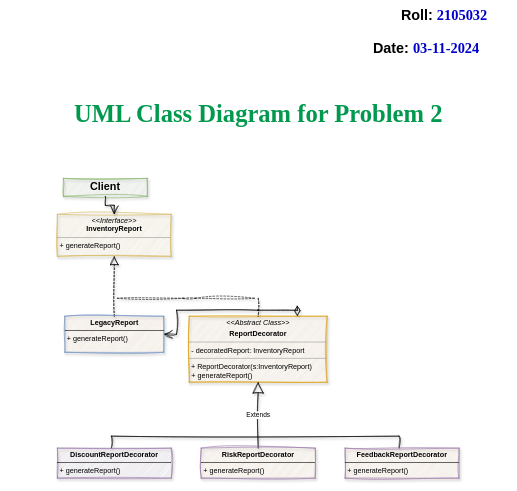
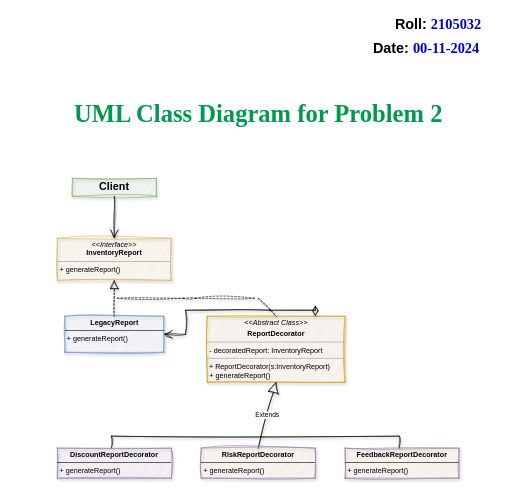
  <mxCell id="0" />
  <mxCell id="1" parent="0" />
- <mxCell id="2" value="&lt;p style=&quot;margin:0px;margin-top:4px;text-align:center;&quot;&gt;&lt;i&gt;&amp;lt;&amp;lt;Interface&amp;gt;&amp;gt;&lt;/i&gt;&lt;br&gt;&lt;b&gt;InventoryReport&lt;/b&gt;&lt;/p&gt;&lt;hr size=&quot;1&quot;&gt;&lt;p style=&quot;margin:0px;margin-left:4px;&quot;&gt;&lt;/p&gt;&lt;p style=&quot;margin:0px;margin-left:4px;&quot;&gt;+ generateReport()&lt;br&gt;&lt;/p&gt;" style="verticalAlign=top;align=left;overflow=fill;fontSize=12;fontFamily=Helvetica;html=1;fillColor=#fff2cc;strokeColor=#d6b656;shadow=1;sketch=1;curveFitting=1;jiggle=2;" parent="1" vertex="1"><mxGeometry x="95" y="357" width="190" height="70" as="geometry" /></mxCell>
+ <mxCell id="2" value="&lt;p style=&quot;margin:0px;margin-top:4px;text-align:center;&quot;&gt;&lt;i&gt;&amp;lt;&amp;lt;Interface&amp;gt;&amp;gt;&lt;/i&gt;&lt;br&gt;&lt;b&gt;InventoryReport&lt;/b&gt;&lt;/p&gt;&lt;hr size=&quot;1&quot;&gt;&lt;p style=&quot;margin:0px;margin-left:4px;&quot;&gt;&lt;/p&gt;&lt;p style=&quot;margin:0px;margin-left:4px;&quot;&gt;+ generateReport()&lt;br&gt;&lt;/p&gt;" style="verticalAlign=top;align=left;overflow=fill;fontSize=12;fontFamily=Helvetica;html=1;fillColor=#fff2cc;strokeColor=#d6b656;shadow=1;sketch=1;curveFitting=1;jiggle=2;" parent="1" vertex="1"><mxGeometry x="95" y="397" width="190" height="70" as="geometry" /></mxCell>
  <mxCell id="3" value="" style="endArrow=block;dashed=1;endFill=0;endSize=12;html=1;entryX=0.5;entryY=1;entryDx=0;entryDy=0;strokeColor=default;shadow=1;sketch=1;curveFitting=1;jiggle=2;" parent="1" target="2" edge="1"><mxGeometry width="160" relative="1" as="geometry"><mxPoint x="190" y="527" as="sourcePoint" /><mxPoint x="205" y="507" as="targetPoint" /></mxGeometry></mxCell>
  <mxCell id="4" value="" style="endArrow=none;dashed=1;endFill=0;endSize=12;html=1;strokeColor=default;flowAnimation=0;shadow=1;sketch=1;curveFitting=1;jiggle=2;" parent="1" edge="1"><mxGeometry width="160" relative="1" as="geometry"><mxPoint x="195" y="497" as="sourcePoint" /><mxPoint x="425" y="497" as="targetPoint" /><Array as="points"><mxPoint x="315" y="497" /></Array></mxGeometry></mxCell>
- <mxCell id="5" value="&lt;p style=&quot;margin:0px;margin-top:4px;text-align:center;&quot;&gt;&lt;i&gt;&amp;lt;&amp;lt;Abstract Class&amp;gt;&amp;gt;&lt;/i&gt;&lt;b&gt;&lt;br&gt;&lt;/b&gt;&lt;/p&gt;&lt;p style=&quot;margin:0px;margin-top:4px;text-align:center;&quot;&gt;&lt;b&gt;ReportDecorator&lt;/b&gt;&lt;/p&gt;&lt;hr size=&quot;1&quot;&gt;&lt;p style=&quot;margin:0px;margin-left:4px;&quot;&gt;- decoratedReport: InventoryReport&lt;/p&gt;&lt;hr size=&quot;1&quot;&gt;&amp;nbsp;+ ReportDecorator(s:InventoryReport)&lt;span style=&quot;white-space: pre;&quot;&gt;&#09;&lt;/span&gt;&lt;p style=&quot;margin:0px;margin-left:4px;&quot;&gt;+ generateReport()&lt;/p&gt;" style="verticalAlign=top;align=left;overflow=fill;fontSize=12;fontFamily=Helvetica;html=1;fillColor=#ffe6cc;strokeColor=#d79b00;shadow=1;sketch=1;curveFitting=1;jiggle=2;" parent="1" vertex="1"><mxGeometry x="315" y="527" width="230" height="110" as="geometry" /></mxCell>
+ <mxCell id="5" value="&lt;p style=&quot;margin:0px;margin-top:4px;text-align:center;&quot;&gt;&lt;i&gt;&amp;lt;&amp;lt;Abstract Class&amp;gt;&amp;gt;&lt;/i&gt;&lt;b&gt;&lt;br&gt;&lt;/b&gt;&lt;/p&gt;&lt;p style=&quot;margin:0px;margin-top:4px;text-align:center;&quot;&gt;&lt;b&gt;ReportDecorator&lt;/b&gt;&lt;/p&gt;&lt;hr size=&quot;1&quot;&gt;&lt;p style=&quot;margin:0px;margin-left:4px;&quot;&gt;- decoratedReport: InventoryReport&lt;/p&gt;&lt;hr size=&quot;1&quot;&gt;&amp;nbsp;+ ReportDecorator(s:InventoryReport)&lt;span style=&quot;white-space: pre;&quot;&gt;&#09;&lt;/span&gt;&lt;p style=&quot;margin:0px;margin-left:4px;&quot;&gt;+ generateReport()&lt;/p&gt;" style="verticalAlign=top;align=left;overflow=fill;fontSize=12;fontFamily=Helvetica;html=1;fillColor=#ffe6cc;strokeColor=#d79b00;shadow=1;sketch=1;curveFitting=1;jiggle=2;" parent="1" vertex="1"><mxGeometry x="345" y="527" width="230" height="110" as="geometry" /></mxCell>
  <mxCell id="6" value="" style="endArrow=none;dashed=1;endFill=0;endSize=12;html=1;strokeColor=default;entryX=0.5;entryY=0;entryDx=0;entryDy=0;shadow=1;sketch=1;curveFitting=1;jiggle=2;" parent="1" target="5" edge="1"><mxGeometry width="160" relative="1" as="geometry"><mxPoint x="430" y="497" as="sourcePoint" /><mxPoint x="545" y="431.68" as="targetPoint" /><Array as="points" /></mxGeometry></mxCell>
  <mxCell id="7" value="Extends" style="endArrow=block;endSize=16;endFill=0;html=1;strokeColor=default;entryX=0.5;entryY=1;entryDx=0;entryDy=0;exitX=0.5;exitY=0;exitDx=0;exitDy=0;shadow=1;sketch=1;curveFitting=1;jiggle=2;" parent="1" target="5" edge="1"><mxGeometry width="160" relative="1" as="geometry"><mxPoint x="430" y="747" as="sourcePoint" /><mxPoint x="525" y="677" as="targetPoint" /></mxGeometry></mxCell>
  <mxCell id="8" value="" style="endArrow=none;endSize=16;endFill=0;html=1;strokeColor=default;shadow=1;sketch=1;curveFitting=1;jiggle=2;" parent="1" edge="1"><mxGeometry width="160" relative="1" as="geometry"><mxPoint x="185" y="727" as="sourcePoint" /><mxPoint x="665" y="727" as="targetPoint" /></mxGeometry></mxCell>
  <mxCell id="9" value="" style="endArrow=none;endSize=16;endFill=0;html=1;strokeColor=default;shadow=1;sketch=1;curveFitting=1;jiggle=2;" parent="1" edge="1"><mxGeometry width="160" relative="1" as="geometry"><mxPoint x="185" y="727" as="sourcePoint" /><mxPoint x="185" y="747" as="targetPoint" /></mxGeometry></mxCell>
  <mxCell id="10" value="" style="endArrow=none;endSize=16;endFill=0;html=1;strokeColor=default;shadow=1;sketch=1;curveFitting=1;jiggle=2;" parent="1" edge="1"><mxGeometry width="160" relative="1" as="geometry"><mxPoint x="665" y="727" as="sourcePoint" /><mxPoint x="665" y="747" as="targetPoint" /></mxGeometry></mxCell>
  <mxCell id="11" value="" style="endArrow=open;html=1;endSize=12;startArrow=diamondThin;startSize=14;startFill=0;edgeStyle=orthogonalEdgeStyle;align=left;verticalAlign=bottom;rounded=0;strokeColor=default;jumpStyle=line;jumpSize=1;exitX=0.784;exitY=-0.006;exitDx=0;exitDy=0;exitPerimeter=0;shadow=1;sketch=1;curveFitting=1;jiggle=2;" parent="1" source="5" target="20" edge="1"><mxGeometry x="-1" y="3" relative="1" as="geometry"><mxPoint x="665" y="447" as="sourcePoint" /><mxPoint x="315" y="431.64" as="targetPoint" /></mxGeometry></mxCell>
- <mxCell id="12" value="&lt;p style=&quot;margin: 4px 0px 0px;&quot;&gt;&lt;b&gt;&lt;font style=&quot;font-size: 18px;&quot;&gt;Client&lt;/font&gt;&lt;/b&gt;&lt;/p&gt;" style="verticalAlign=top;align=center;overflow=fill;fontSize=12;fontFamily=Helvetica;html=1;fillColor=#d5e8d4;strokeColor=#82b366;shadow=1;sketch=1;curveFitting=1;jiggle=2;" parent="1" vertex="1"><mxGeometry x="105" y="297" width="140" height="30" as="geometry" /></mxCell>
+ <mxCell id="12" value="&lt;p style=&quot;margin: 4px 0px 0px;&quot;&gt;&lt;b&gt;&lt;font style=&quot;font-size: 18px;&quot;&gt;Client&lt;/font&gt;&lt;/b&gt;&lt;/p&gt;" style="verticalAlign=top;align=center;overflow=fill;fontSize=12;fontFamily=Helvetica;html=1;fillColor=#d5e8d4;strokeColor=#82b366;shadow=1;sketch=1;curveFitting=1;jiggle=2;" parent="1" vertex="1"><mxGeometry x="120" y="297" width="140" height="30" as="geometry" /></mxCell>
  <mxCell id="13" value="" style="endArrow=open;html=1;endSize=12;startArrow=none;startSize=14;startFill=0;edgeStyle=orthogonalEdgeStyle;align=left;verticalAlign=bottom;rounded=0;strokeColor=default;jumpStyle=line;jumpSize=1;entryX=0.5;entryY=0;entryDx=0;entryDy=0;exitX=0.5;exitY=1;exitDx=0;exitDy=0;shadow=1;sketch=1;curveFitting=1;jiggle=2;" parent="1" source="12" target="2" edge="1"><mxGeometry x="-1" y="3" relative="1" as="geometry"><mxPoint x="155" y="377" as="sourcePoint" /><mxPoint x="315" y="377" as="targetPoint" /></mxGeometry></mxCell>
- <mxCell id="14" value="Roll: &lt;font color=&quot;#0000cc&quot; face=&quot;Comic Sans MS&quot;&gt;2105032&lt;/font&gt;" style="text;html=1;fontSize=24;fontStyle=1;verticalAlign=middle;align=center;labelBackgroundColor=none;shadow=1;sketch=1;curveFitting=1;jiggle=2;" parent="1" vertex="1"><mxGeometry x="635" y="5" width="210" height="40" as="geometry" /></mxCell>
- <mxCell id="15" value="Date: &lt;font face=&quot;Comic Sans MS&quot; color=&quot;#0000cc&quot;&gt;03-11-2024&lt;/font&gt;" style="text;strokeColor=none;fillColor=none;html=1;fontSize=24;fontStyle=1;verticalAlign=middle;align=center;shadow=1;sketch=1;curveFitting=1;jiggle=2;" parent="1" vertex="1"><mxGeometry x="585" y="60" width="250" height="40" as="geometry" /></mxCell>
+ <mxCell id="14" value="Roll: &lt;font color=&quot;#0000cc&quot; face=&quot;Comic Sans MS&quot;&gt;2105032&lt;/font&gt;" style="text;html=1;fontSize=24;fontStyle=1;verticalAlign=middle;align=center;labelBackgroundColor=none;shadow=1;sketch=1;curveFitting=1;jiggle=2;" parent="1" vertex="1"><mxGeometry x="625" y="20" width="210" height="40" as="geometry" /></mxCell>
+ <mxCell id="15" value="Date: &lt;font face=&quot;Comic Sans MS&quot; color=&quot;#0000cc&quot;&gt;00-11-2024&lt;/font&gt;" style="text;strokeColor=none;fillColor=none;html=1;fontSize=24;fontStyle=1;verticalAlign=middle;align=center;shadow=1;sketch=1;curveFitting=1;jiggle=2;" parent="1" vertex="1"><mxGeometry x="585" y="60" width="250" height="40" as="geometry" /></mxCell>
  <mxCell id="16" value="&lt;font color=&quot;#00994d&quot; face=&quot;Verdana&quot;&gt;UML Class Diagram for Problem 2&lt;/font&gt;" style="text;strokeColor=none;fillColor=none;html=1;fontSize=41;fontStyle=1;verticalAlign=middle;align=center;labelBackgroundColor=none;shadow=1;sketch=1;curveFitting=1;jiggle=2;" parent="1" vertex="1"><mxGeometry x="20" y="135" width="820" height="110" as="geometry" /></mxCell>
  <mxCell id="17" value="&lt;p style=&quot;margin:0px;margin-top:4px;text-align:center;&quot;&gt;&lt;b&gt;DiscountReportDecorator&lt;/b&gt;&lt;/p&gt;&lt;hr size=&quot;1&quot; style=&quot;border-style:solid;&quot;&gt;&lt;p style=&quot;margin:0px;margin-left:4px;&quot;&gt;+ generateReport()&lt;/p&gt;" style="verticalAlign=top;align=left;overflow=fill;html=1;whiteSpace=wrap;fillColor=#e1d5e7;strokeColor=#9673a6;shadow=1;sketch=1;curveFitting=1;jiggle=2;" parent="1" vertex="1"><mxGeometry x="95" y="747" width="190" height="50" as="geometry" /></mxCell>
  <mxCell id="18" value="&lt;p style=&quot;margin:0px;margin-top:4px;text-align:center;&quot;&gt;&lt;b&gt;RiskReportDecorator&lt;/b&gt;&lt;/p&gt;&lt;hr size=&quot;1&quot; style=&quot;border-style:solid;&quot;&gt;&lt;p style=&quot;margin:0px;margin-left:4px;&quot;&gt;+ generateReport()&lt;/p&gt;" style="verticalAlign=top;align=left;overflow=fill;html=1;whiteSpace=wrap;fillColor=#ffe6cc;strokeColor=#9673a6;shadow=1;sketch=1;curveFitting=1;jiggle=2;" parent="1" vertex="1"><mxGeometry x="335" y="747" width="190" height="50" as="geometry" /></mxCell>
  <mxCell id="19" value="&lt;p style=&quot;margin:0px;margin-top:4px;text-align:center;&quot;&gt;&lt;b&gt;FeedbackReportDecorator&lt;/b&gt;&lt;/p&gt;&lt;hr size=&quot;1&quot; style=&quot;border-style:solid;&quot;&gt;&lt;p style=&quot;margin:0px;margin-left:4px;&quot;&gt;+ generateReport()&lt;/p&gt;" style="verticalAlign=top;align=left;overflow=fill;html=1;whiteSpace=wrap;fillColor=#ffe6cc;strokeColor=#9673a6;shadow=1;sketch=1;curveFitting=1;jiggle=2;" parent="1" vertex="1"><mxGeometry x="575" y="747" width="190" height="50" as="geometry" /></mxCell>
- <mxCell id="20" value="&lt;p style=&quot;margin:0px;margin-top:4px;text-align:center;&quot;&gt;&lt;b&gt;LegacyReport&lt;/b&gt;&lt;/p&gt;&lt;hr size=&quot;1&quot; style=&quot;border-style:solid;&quot;&gt;&lt;div style=&quot;height:2px;&quot;&gt;&amp;nbsp;+ generateReport()&lt;/div&gt;" style="verticalAlign=top;align=left;overflow=fill;html=1;whiteSpace=wrap;fillColor=#ffe6cc;strokeColor=#6c8ebf;shadow=1;sketch=1;curveFitting=1;jiggle=2;" parent="1" vertex="1"><mxGeometry x="107.5" y="527" width="165" height="60" as="geometry" /></mxCell>
+ <mxCell id="20" value="&lt;p style=&quot;margin:0px;margin-top:4px;text-align:center;&quot;&gt;&lt;b&gt;LegacyReport&lt;/b&gt;&lt;/p&gt;&lt;hr size=&quot;1&quot; style=&quot;border-style:solid;&quot;&gt;&lt;div style=&quot;height:2px;&quot;&gt;&amp;nbsp;+ generateReport()&lt;/div&gt;" style="verticalAlign=top;align=left;overflow=fill;html=1;whiteSpace=wrap;fillColor=#dae8fc;strokeColor=#6c8ebf;shadow=1;sketch=1;curveFitting=1;jiggle=2;" parent="1" vertex="1"><mxGeometry x="107.5" y="527" width="165" height="60" as="geometry" /></mxCell>
